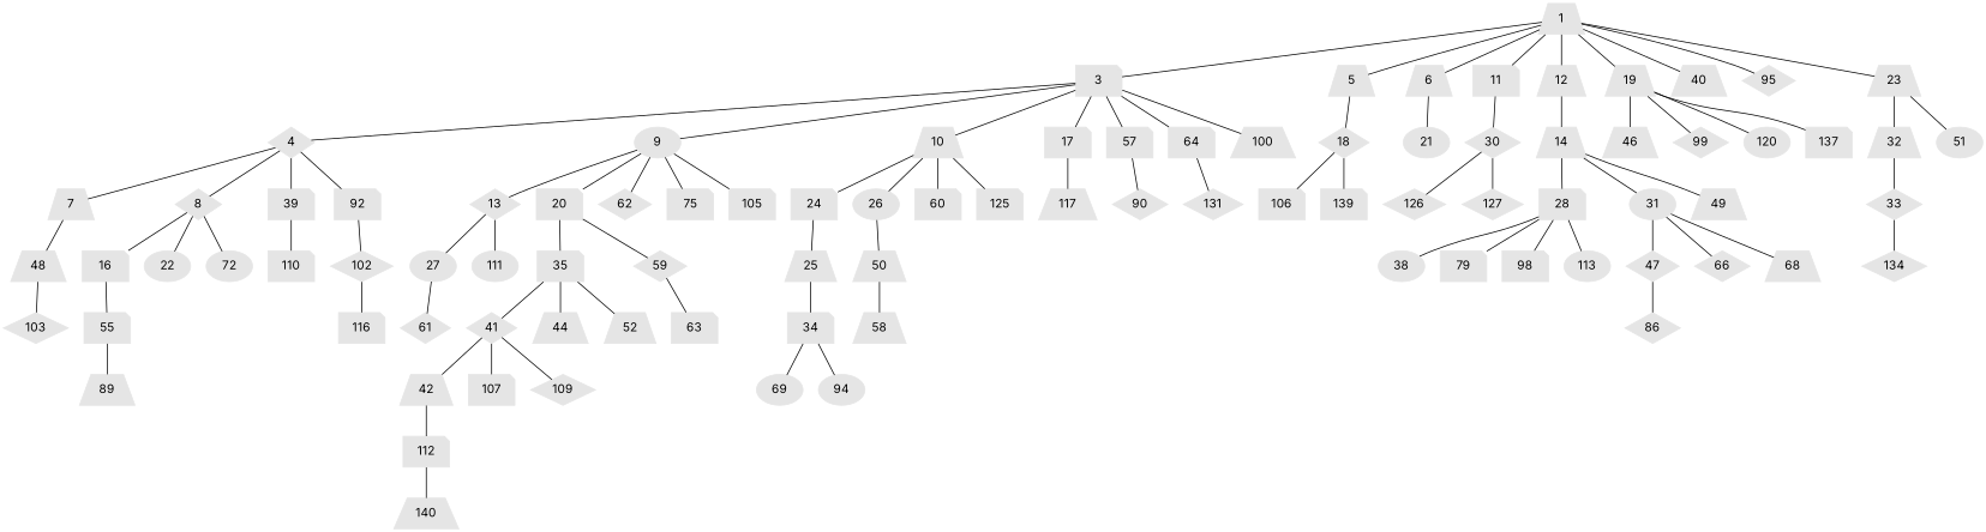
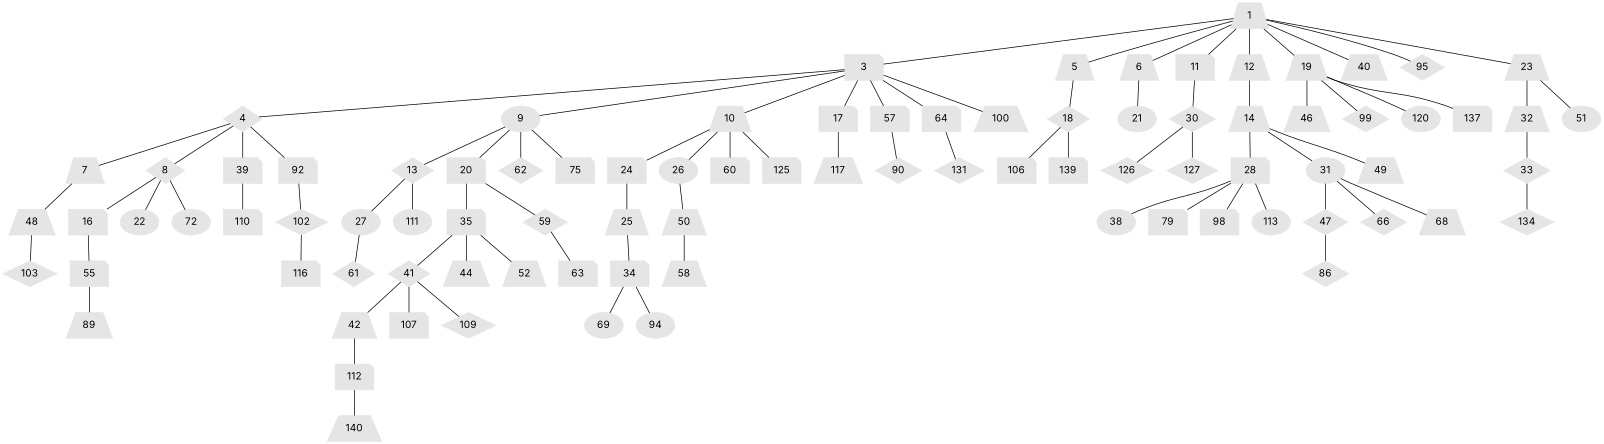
  graph {
    fontname=Inter
    node [color=gray90 fontname=Inter shape=note style=filled]
    edge [fontname=Inter]
    1 [shape=trapezium super="+2"]
    3 [super="+15"]
    5 [shape=trapezium]
    6 [shape=trapezium]
    11
    12 [shape=trapezium super="+124"]
    19 [shape=trapezium super="+29"]
    40 [shape=trapezium super="+132"]
    95 [shape=diamond]
    23 [shape=trapezium super="+119"]
    4 [shape=diamond super="+91"]
    9 [shape=ellipse super="+87"]
    10 [shape=trapezium super="+36"]
    17 [super="+83"]
    57 [super="+138"]
    64 [super="+135"]
    100 [shape=trapezium]
    18 [shape=diamond super="+45"]
    21 [shape=ellipse]
    30 [shape=diamond super="+85"]
    14 [shape=trapezium]
    46 [shape=trapezium]
    99 [shape=diamond super="+123"]
    120 [shape=ellipse]
    137
    7 [shape=trapezium super="+53"]
    8 [shape=diamond super="+118"]
    39
    92
    13 [shape=diamond super="+65"]
    20 [super="+74"]
    62 [shape=diamond]
    75 [super="+96"]
-   105
    24
    26 [shape=ellipse]
    60
    125
    117 [shape=trapezium super="+133"]
    90 [shape=diamond super="+114"]
    131 [shape=diamond]
    48 [shape=trapezium]
    16
    22 [shape=ellipse super="+70"]
    72 [shape=ellipse super="+84"]
    110
    102 [shape=diamond]
    106
    139
    103 [shape=diamond super="+121"]
    55 [super="+82"]
    27 [shape=ellipse super="+93"]
    111 [shape=ellipse]
    35 [super="+43"]
    59 [shape=diamond super="+67"]
    25 [shape=trapezium super="+108"]
    50 [shape=trapezium super="+54"]
    32 [shape=trapezium super="+73"]
    51 [shape=ellipse]
    126 [shape=diamond]
    127 [shape=diamond super="+136"]
    28 [super="+78"]
    31 [shape=ellipse super="+37"]
    49 [shape=trapezium super="+130"]
    61 [shape=diamond]
    38 [shape=ellipse super="+101"]
    79 [super="+88"]
    98
    113 [shape=ellipse super="+115"]
    47 [shape=diamond super="+76"]
    66 [shape=diamond super="+104"]
    68 [shape=trapezium]
    89 [shape=trapezium]
    41 [shape=diamond super="+56"]
    44 [shape=trapezium super="+81"]
    52 [shape=trapezium super="+80"]
    63 [super="+77"]
    33 [shape=diamond super="+71"]
    34 [super="+122"]
    69 [shape=ellipse]
    94 [shape=ellipse super="+97"]
    58 [shape=trapezium]
    86 [shape=diamond]
    134 [shape=diamond]
    42 [shape=trapezium super="+128"]
    107
    109 [shape=diamond super="+129"]
    112
    140 [shape=trapezium]
    116
    1 -- 3
    1 -- 5
    1 -- 6
    1 -- 11
    1 -- 12
    1 -- 19
    1 -- 40
    1 -- 95
    1 -- 23
    3 -- 4
    3 -- 9
    3 -- 10
    3 -- 17
    3 -- 57
    3 -- 64
    3 -- 100
    5 -- 18
    6 -- 21
    11 -- 30
    12 -- 14
    19 -- 46
    19 -- 99
    19 -- 120
    19 -- 137
    23 -- 32
    23 -- 51
    4 -- 7
    4 -- 8
    4 -- 39
    4 -- 92
    9 -- 13
    9 -- 20
    9 -- 62
    9 -- 75
-   9 -- 105
    10 -- 24
    10 -- 26
    10 -- 60
    10 -- 125
    17 -- 117
    57 -- 90
    64 -- 131
    18 -- 106
    18 -- 139
    30 -- 126
    30 -- 127
    14 -- 28
    14 -- 31
    14 -- 49
    7 -- 48
    8 -- 16
    8 -- 22
    8 -- 72
    39 -- 110
    92 -- 102
    13 -- 27
    13 -- 111
    20 -- 35
    20 -- 59
    24 -- 25
    26 -- 50
    48 -- 103
    16 -- 55
    102 -- 116
    55 -- 89
    27 -- 61
    35 -- 41
    35 -- 44
    35 -- 52
    59 -- 63
    25 -- 34
    50 -- 58
    32 -- 33
    28 -- 38
    28 -- 79
    28 -- 98
    28 -- 113
    31 -- 47
    31 -- 66
    31 -- 68
    47 -- 86
    41 -- 42
    41 -- 107
    41 -- 109
    33 -- 134
    34 -- 69
    34 -- 94
    42 -- 112
    112 -- 140
  }
